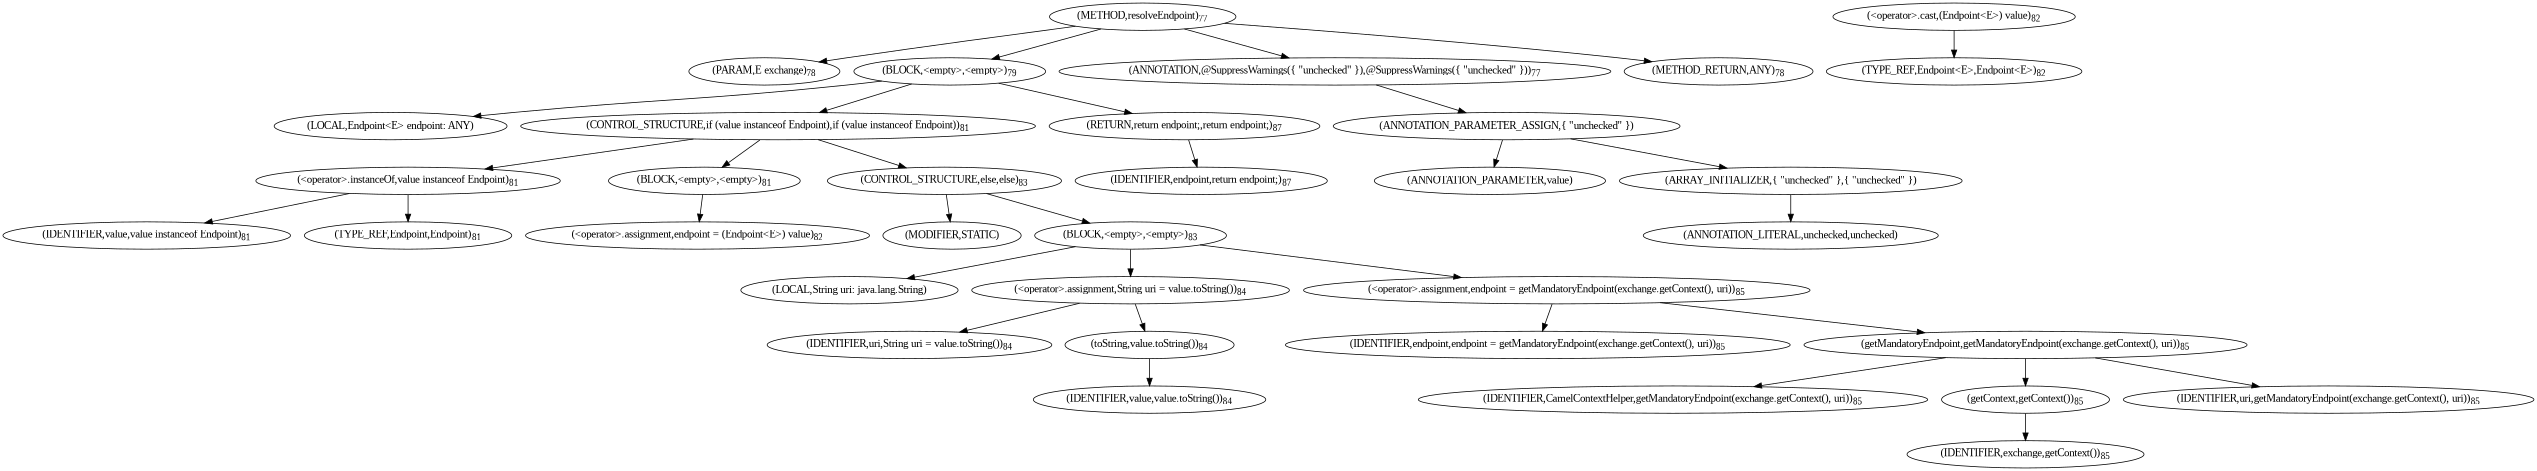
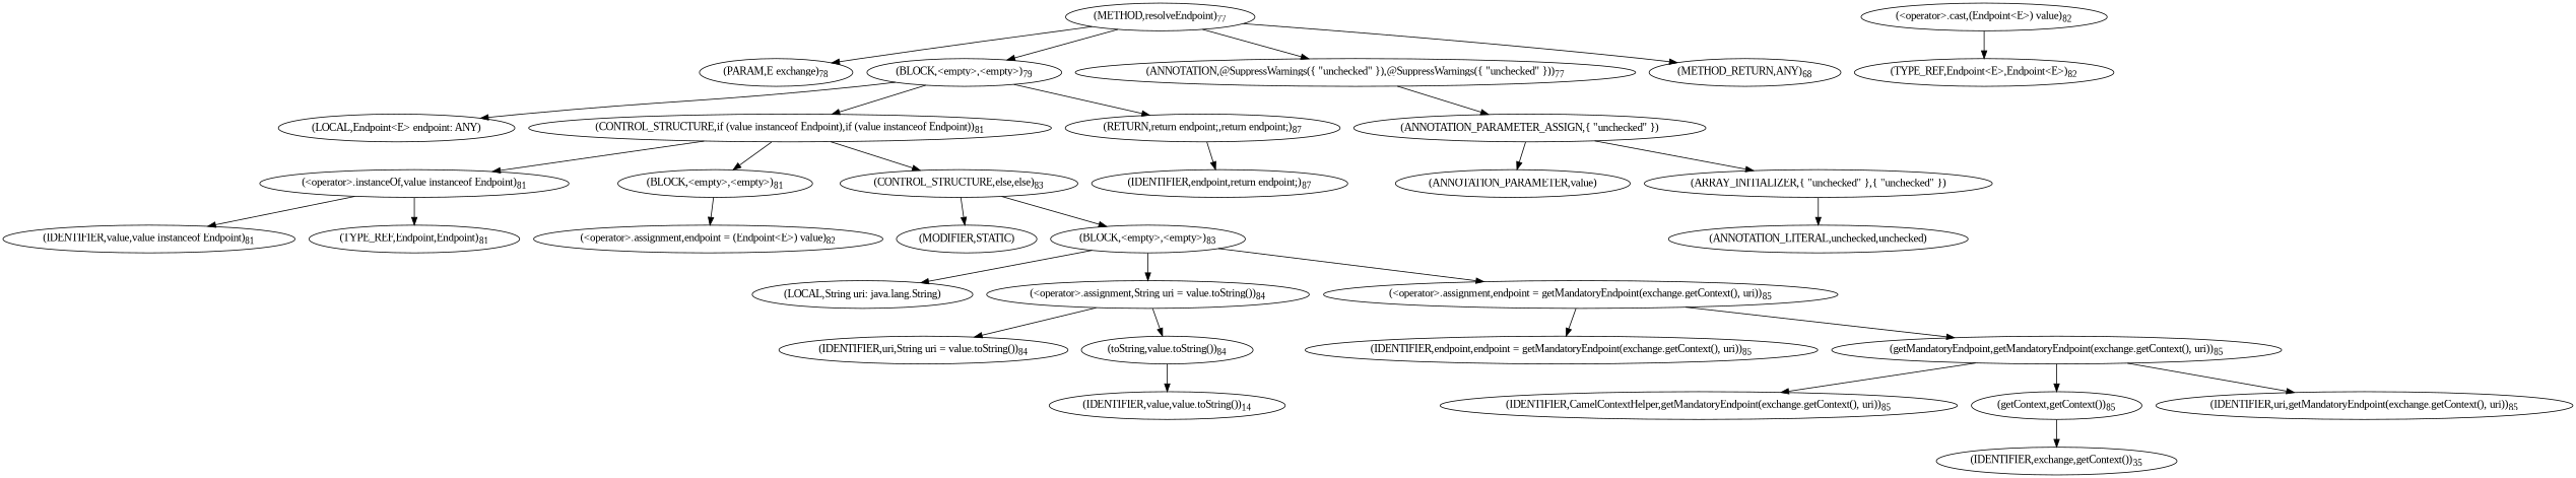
  digraph {
    fontname="Liberation Serif"
    node [fontname="Liberation Serif"]
    edge [fontname="Liberation Serif"]
    n1 [label=<(METHOD,resolveEndpoint)<SUB>77</SUB>>]
    n2 [label=<(PARAM,E exchange)<SUB>78</SUB>>]
    n3 [label=<(BLOCK,&lt;empty&gt;,&lt;empty&gt;)<SUB>79</SUB>>]
    n4 [label=<(ANNOTATION,@SuppressWarnings({ &quot;unchecked&quot; }),@SuppressWarnings({ &quot;unchecked&quot; }))<SUB>77</SUB>>]
-   n5 [label=<(METHOD_RETURN,ANY)<SUB>78</SUB>>]
+   n5 [label=<(METHOD_RETURN,ANY)<SUB>68</SUB>>]
    n6 [label=<(LOCAL,Endpoint&lt;E&gt; endpoint: ANY)>]
    n7 [label=<(CONTROL_STRUCTURE,if (value instanceof Endpoint),if (value instanceof Endpoint))<SUB>81</SUB>>]
    n8 [label=<(RETURN,return endpoint;,return endpoint;)<SUB>87</SUB>>]
    n9 [label=<(MODIFIER,STATIC)>]
    n10 [label=<(ANNOTATION_PARAMETER_ASSIGN,{ &quot;unchecked&quot; })>]
    n11 [label=<(&lt;operator&gt;.instanceOf,value instanceof Endpoint)<SUB>81</SUB>>]
    n12 [label=<(BLOCK,&lt;empty&gt;,&lt;empty&gt;)<SUB>81</SUB>>]
    n13 [label=<(CONTROL_STRUCTURE,else,else)<SUB>83</SUB>>]
    n14 [label=<(IDENTIFIER,endpoint,return endpoint;)<SUB>87</SUB>>]
    n15 [label=<(IDENTIFIER,value,value instanceof Endpoint)<SUB>81</SUB>>]
    n16 [label=<(TYPE_REF,Endpoint,Endpoint)<SUB>81</SUB>>]
    n17 [label=<(&lt;operator&gt;.assignment,endpoint = (Endpoint&lt;E&gt;) value)<SUB>82</SUB>>]
    n18 [label=<(BLOCK,&lt;empty&gt;,&lt;empty&gt;)<SUB>83</SUB>>]
    n19 [label=<(&lt;operator&gt;.cast,(Endpoint&lt;E&gt;) value)<SUB>82</SUB>>]
    n20 [label=<(TYPE_REF,Endpoint&lt;E&gt;,Endpoint&lt;E&gt;)<SUB>82</SUB>>]
    n21 [label=<(LOCAL,String uri: java.lang.String)>]
    n22 [label=<(&lt;operator&gt;.assignment,String uri = value.toString())<SUB>84</SUB>>]
    n23 [label=<(&lt;operator&gt;.assignment,endpoint = getMandatoryEndpoint(exchange.getContext(), uri))<SUB>85</SUB>>]
    n24 [label=<(IDENTIFIER,uri,String uri = value.toString())<SUB>84</SUB>>]
    n25 [label=<(toString,value.toString())<SUB>84</SUB>>]
    n26 [label=<(IDENTIFIER,endpoint,endpoint = getMandatoryEndpoint(exchange.getContext(), uri))<SUB>85</SUB>>]
    n27 [label=<(getMandatoryEndpoint,getMandatoryEndpoint(exchange.getContext(), uri))<SUB>85</SUB>>]
-   n28 [label=<(IDENTIFIER,value,value.toString())<SUB>84</SUB>>]
+   n28 [label=<(IDENTIFIER,value,value.toString())<SUB>14</SUB>>]
    n29 [label=<(IDENTIFIER,CamelContextHelper,getMandatoryEndpoint(exchange.getContext(), uri))<SUB>85</SUB>>]
    n30 [label=<(getContext,getContext())<SUB>85</SUB>>]
    n31 [label=<(IDENTIFIER,uri,getMandatoryEndpoint(exchange.getContext(), uri))<SUB>85</SUB>>]
-   n32 [label=<(IDENTIFIER,exchange,getContext())<SUB>85</SUB>>]
+   n32 [label=<(IDENTIFIER,exchange,getContext())<SUB>35</SUB>>]
    n33 [label=<(ANNOTATION_PARAMETER,value)>]
    n34 [label=<(ARRAY_INITIALIZER,{ &quot;unchecked&quot; },{ &quot;unchecked&quot; })>]
    n35 [label=<(ANNOTATION_LITERAL,unchecked,unchecked)>]
    n1 -> n2
    n1 -> n3
    n1 -> n4
    n1 -> n5
    n3 -> n6
    n3 -> n7
    n3 -> n8
    n4 -> n10
    n7 -> n11
    n7 -> n12
    n7 -> n13
    n8 -> n14
    n10 -> n33
    n10 -> n34
    n11 -> n15
    n11 -> n16
    n12 -> n17
    n13 -> n9
    n13 -> n18
    n18 -> n21
    n18 -> n22
    n18 -> n23
    n19 -> n20
    n22 -> n24
    n22 -> n25
    n23 -> n26
    n23 -> n27
    n25 -> n28
    n27 -> n29
    n27 -> n30
    n27 -> n31
    n30 -> n32
    n34 -> n35
  }
